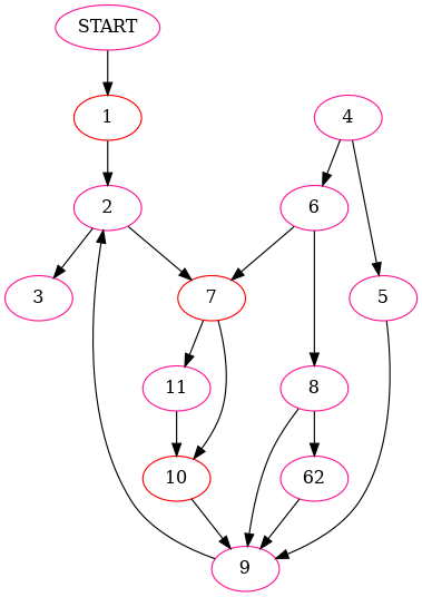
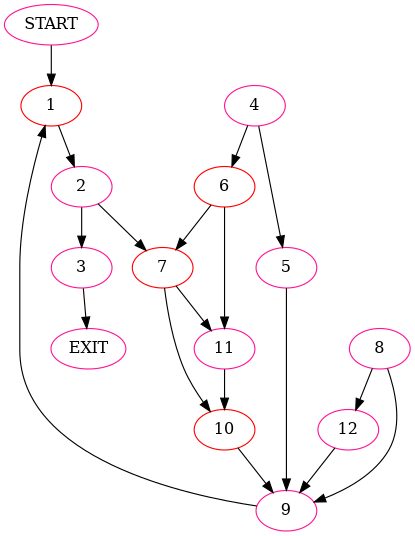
  digraph {
    node [color=deeppink]
    n1 [label=START]
    1 [color=red]
    2
+   n4 [label=EXIT]
    3
    7 [color=red]
    4
    5
-   6
+   6 [color=red]
    9
    8
    10 [color=red]
    11
-   12 [label=62]
+   12
    n1 -> 1
    1 -> 2
    2 -> 3
    2 -> 7
+   3 -> n4
    7 -> 10
    7 -> 11
    4 -> 5
    4 -> 6
    5 -> 9
    6 -> 7
-   6 -> 8
-   9 -> 2
+   6 -> 11
+   9 -> 1
    8 -> 9
    8 -> 12
    10 -> 9
    11 -> 10
    12 -> 9
  }
